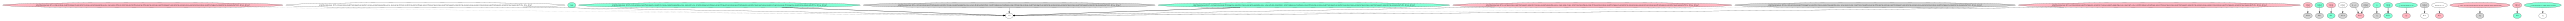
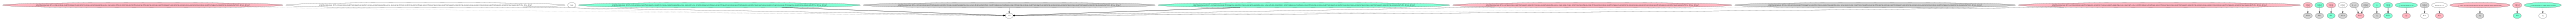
  digraph {
    fontname="Comic Neue"
    node [fillcolor=aquamarine fontname="Comic Neue" style=filled]
    edge [fontname="Comic Neue" style=solid]
    n1 [fillcolor=lightpink label="interfaceinvoke $r9.<org.eclipse.osgi.framework.adaptor.ClassLoaderDelegateHook: java.lang.String preFindLibrary(java.lang.String,org.eclipse.osgi.framework.adaptor.BundleClassLoader,org.eclipse.osgi.framework.adaptor.BundleData)>(r1, $r10, $r12)"]
    n2 [fillcolor=white label=r27]
    n3 [fillcolor=white label="interfaceinvoke $r5.<org.eclipse.osgi.framework.adaptor.ClassLoaderDelegateHook: java.lang.String postFindLibrary(java.lang.String,org.eclipse.osgi.framework.adaptor.BundleClassLoader,org.eclipse.osgi.framework.adaptor.BundleData)>(r1, $r6, $r8)"]
    n4 [fillcolor=lightpink label="r2[i1]"]
    n5 [fillcolor=lightgrey label="$r29"]
-   n6 [label=null]
+   n6 [fillcolor=white label=null]
    n7 [label="r2[i1]"]
    n8 [fillcolor=lightgrey label="$r13"]
    n9 [label="interfaceinvoke $r25.<org.eclipse.osgi.framework.adaptor.ClassLoaderDelegateHook: java.net.URL preFindResource(java.lang.String,org.eclipse.osgi.framework.adaptor.BundleClassLoader,org.eclipse.osgi.framework.adaptor.BundleData)>(r1, $r26, $r28)"]
    n10 [fillcolor=lightgrey label="interfaceinvoke $r13.<org.eclipse.osgi.framework.adaptor.ClassLoaderDelegateHook: java.util.Enumeration postFindResources(java.lang.String,org.eclipse.osgi.framework.adaptor.BundleClassLoader,org.eclipse.osgi.framework.adaptor.BundleData)>(r1, $r14, $r16)"]
    n11 [fillcolor=lightpink label="r2[i1]"]
    n12 [label="$r9"]
    n13 [fillcolor=white label="r2[i1]"]
    n14 [fillcolor=lightgrey label="$r25"]
    n15 [fillcolor=lightgrey label="i1 + 1"]
    n16 [fillcolor=lightpink label="$r21"]
    n17 [fillcolor=lightgrey label=i1]
    n18 [fillcolor=lightgrey label="r2[i1]"]
    n19 [label="r2[i1]"]
    n20 [label="$r33"]
    n21 [label="@parameter1: int"]
    n22 [fillcolor=lightpink label=i0]
    n23 [label="interfaceinvoke $r17.<org.eclipse.osgi.framework.adaptor.ClassLoaderDelegateHook: java.util.Enumeration preFindResources(java.lang.String,org.eclipse.osgi.framework.adaptor.BundleClassLoader,org.eclipse.osgi.framework.adaptor.BundleData)>(r1, $r18, $r20)"]
    n24 [fillcolor=lightpink label="interfaceinvoke $r33.<org.eclipse.osgi.framework.adaptor.ClassLoaderDelegateHook: java.lang.Class preFindClass(java.lang.String,org.eclipse.osgi.framework.adaptor.BundleClassLoader,org.eclipse.osgi.framework.adaptor.BundleData)>(r1, $r34, $r36)"]
    n25 [fillcolor=lightgrey label="interfaceinvoke $r29.<org.eclipse.osgi.framework.adaptor.ClassLoaderDelegateHook: java.lang.Class postFindClass(java.lang.String,org.eclipse.osgi.framework.adaptor.BundleClassLoader,org.eclipse.osgi.framework.adaptor.BundleData)>(r1, $r30, $r32)"]
    n26 [fillcolor=lightgrey label="r2[i1]"]
    n27 [fillcolor=white label="$r17"]
    n28 [fillcolor=white label="lengthof r2"]
    n29 [fillcolor=lightpink label="$i2"]
    n30 [fillcolor=lightpink label="@this: org.eclipse.osgi.internal.loader.BundleLoader"]
    n31 [fillcolor=lightgrey label=r0]
    n32 [fillcolor=lightpink label="r2[i1]"]
    n33 [label="$r5"]
    n34 [label="@parameter0: java.lang.String"]
    n35 [fillcolor=white label=r1]
    n36 [label=0]
    n37 [fillcolor=lightpink label="interfaceinvoke $r21.<org.eclipse.osgi.framework.adaptor.ClassLoaderDelegateHook: java.net.URL postFindResource(java.lang.String,org.eclipse.osgi.framework.adaptor.BundleClassLoader,org.eclipse.osgi.framework.adaptor.BundleData)>(r1, $r22, $r24)"]
    n1 -> n2 [style=dotted]
    n3 -> n2
    n4 -> n5 [style=dotted]
    n6 -> n2 [style=dotted]
    n7 -> n8
    n9 -> n2 [style=bold]
    n10 -> n2
    n11 -> n12
    n13 -> n14 [style=dotted]
    n15 -> n16
    n18 -> n16
    n19 -> n20 [style=bold]
    n21 -> n22
    n23 -> n2 [style=bold]
    n24 -> n2
    n25 -> n2 [style=dotted]
    n26 -> n27
    n28 -> n29 [style=dotted]
    n30 -> n31 [style=dotted]
    n32 -> n33
    n34 -> n35 [style=dotted]
    n36 -> n17
    n37 -> n2
  }
